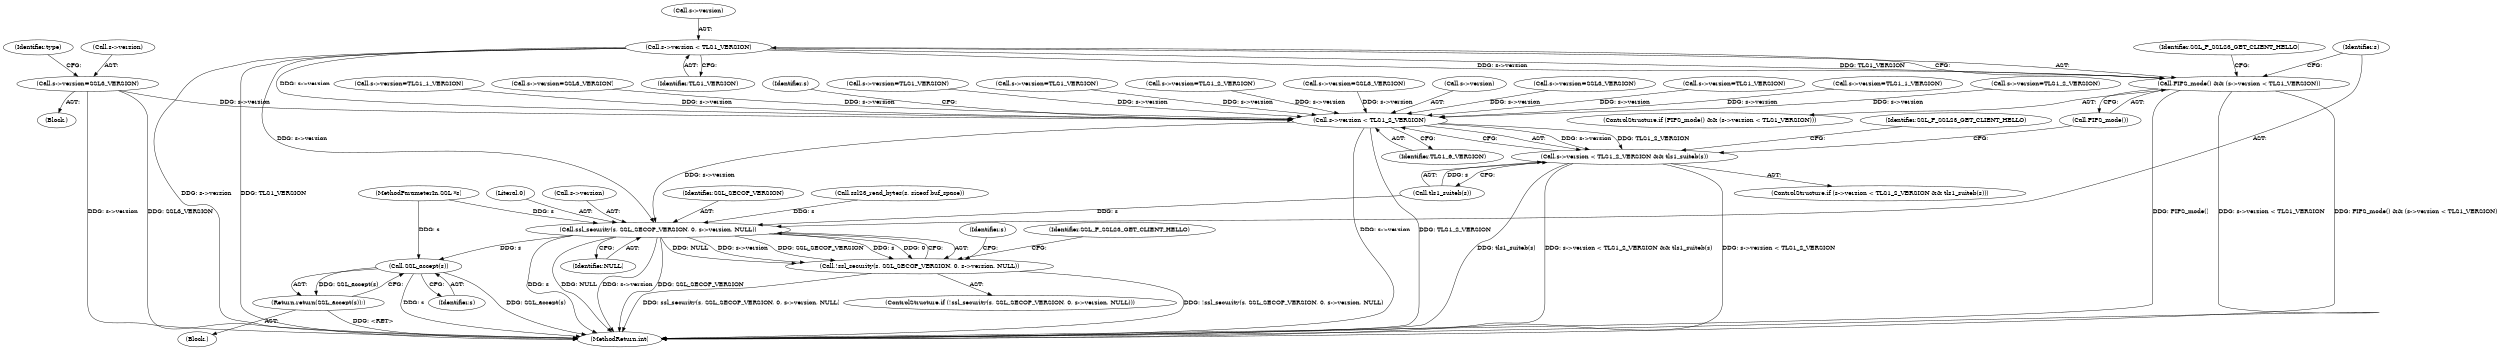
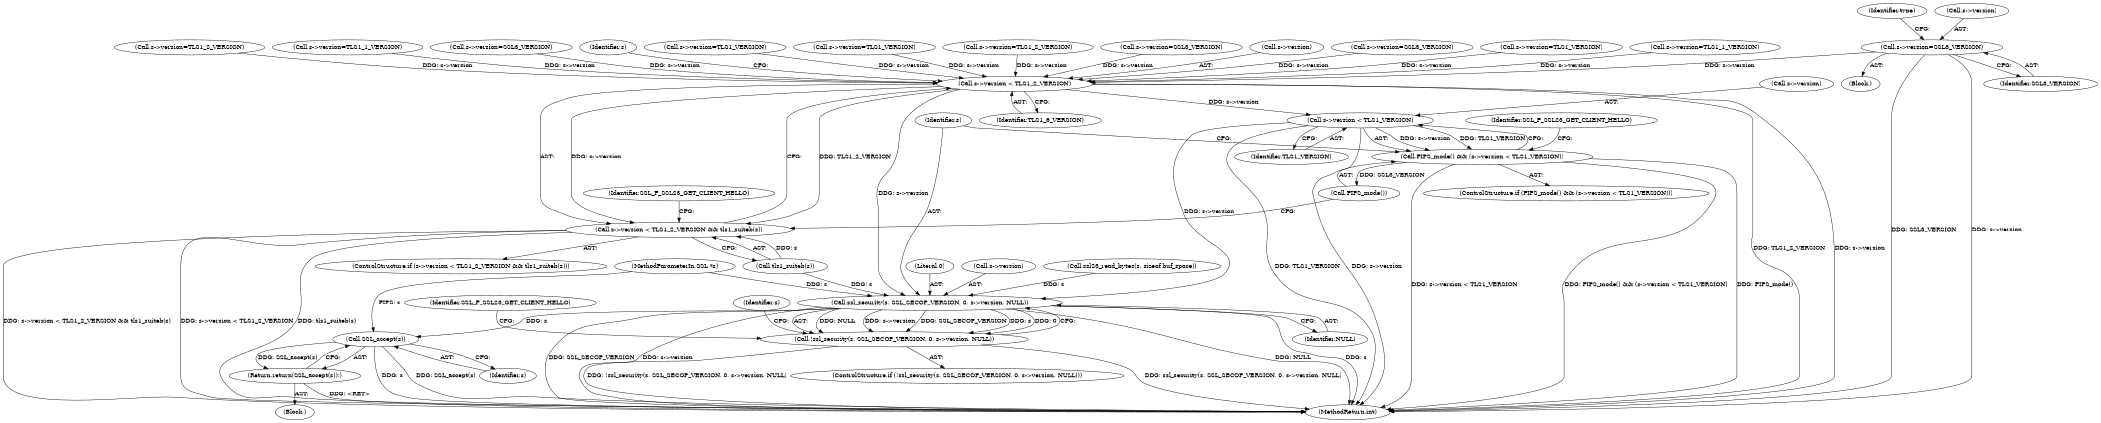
  digraph {
    n1 [label="(Call,s->version=SSL3_VERSION)"]
    n2 [label="(Call,s->version < TLS1_2_VERSION)"]
    n3 [label="(Block,)"]
    n4 [label="(MethodReturn,int)"]
+   n5 [label="(Identifier,SSL3_VERSION)"]
    n6 [label="(Call,s->version < TLS1_2_VERSION && tls1_suiteb(s))"]
    n7 [label="(Call,s->version < TLS1_VERSION)"]
    n8 [label="(Call,ssl_security(s, SSL_SECOP_VERSION, 0, s->version, NULL))"]
    n9 [label="(Identifier,TLS1_6_VERSION)"]
    n10 [label="(ControlStructure,if (s->version < TLS1_2_VERSION && tls1_suiteb(s)))"]
    n11 [label="(Call,tls1_suiteb(s))"]
    n12 [label="(Call,FIPS_mode() && (s->version < TLS1_VERSION))"]
    n13 [label="(Identifier,TLS1_VERSION)"]
    n14 [label="(Call,!ssl_security(s, SSL_SECOP_VERSION, 0, s->version, NULL))"]
    n15 [label="(Call,SSL_accept(s))"]
    n16 [label="(Identifier,NULL)"]
    n17 [label="(Call,FIPS_mode())"]
    n18 [label="(ControlStructure,if (FIPS_mode() && (s->version < TLS1_VERSION)))"]
    n19 [label="(ControlStructure,if (!ssl_security(s, SSL_SECOP_VERSION, 0, s->version, NULL)))"]
    n20 [label="(Return,return(SSL_accept(s));)"]
    n21 [label="(Identifier,s)"]
    n22 [label="(Block,)"]
    n23 [label="(Call,s->version=SSL3_VERSION)"]
    n24 [label="(Identifier,SSL_F_SSL23_GET_CLIENT_HELLO)"]
    n25 [label="(Literal,0)"]
    n26 [label="(Identifier,SSL_F_SSL23_GET_CLIENT_HELLO)"]
    n27 [label="(Call,s->version)"]
    n28 [label="(Call,s->version=SSL3_VERSION)"]
    n29 [label="(Call,s->version=TLS1_VERSION)"]
    n30 [label="(Call,s->version=TLS1_1_VERSION)"]
    n31 [label="(Identifier,s)"]
    n32 [label="(Call,s->version=TLS1_2_VERSION)"]
    n33 [label="(Call,s->version)"]
    n34 [label="(Call,s->version=TLS1_1_VERSION)"]
    n35 [label="(Identifier,type)"]
    n36 [label="(Call,s->version=SSL3_VERSION)"]
    n37 [label="(Identifier,SSL_F_SSL23_GET_CLIENT_HELLO)"]
    n38 [label="(Identifier,s)"]
    n39 [label="(MethodParameterIn,SSL *s)"]
    n40 [label="(Call,s->version)"]
    n41 [label="(Call,s->version)"]
    n42 [label="(Identifier,s)"]
    n43 [label="(Call,s->version=TLS1_VERSION)"]
    n44 [label="(Call,s->version=TLS1_VERSION)"]
-   n45 [label="(Identifier,SSL_SECOP_VERSION)"]
    n46 [label="(Call,s->version=TLS1_2_VERSION)"]
    n47 [label="(Call,ssl23_read_bytes(s, sizeof buf_space))"]
    n1 -> n2 [label="DDG: s->version"]
    n1 -> n3 [label="AST: "]
    n1 -> n4 [label="DDG: SSL3_VERSION"]
    n1 -> n4 [label="DDG: s->version"]
+   n1 -> n5 [label="CFG: "]
    n2 -> n4 [label="DDG: TLS1_2_VERSION"]
    n2 -> n4 [label="DDG: s->version"]
    n2 -> n6 [label="AST: "]
    n2 -> n6 [label="DDG: s->version"]
    n2 -> n6 [label="DDG: TLS1_2_VERSION"]
-   n7 -> n2 [label="DDG: s->version"]
+   n2 -> n7 [label="DDG: s->version"]
    n2 -> n8 [label="DDG: s->version"]
    n2 -> n9 [label="CFG: "]
+   n5 -> n1 [label="AST: "]
    n6 -> n2 [label="CFG: "]
    n6 -> n4 [label="DDG: s->version < TLS1_2_VERSION && tls1_suiteb(s)"]
    n6 -> n4 [label="DDG: s->version < TLS1_2_VERSION"]
    n6 -> n4 [label="DDG: tls1_suiteb(s)"]
    n6 -> n10 [label="AST: "]
    n6 -> n11 [label="CFG: "]
    n7 -> n4 [label="DDG: TLS1_VERSION"]
    n7 -> n4 [label="DDG: s->version"]
    n7 -> n8 [label="DDG: s->version"]
    n7 -> n12 [label="AST: "]
    n7 -> n12 [label="DDG: s->version"]
    n7 -> n12 [label="DDG: TLS1_VERSION"]
    n7 -> n13 [label="CFG: "]
    n8 -> n4 [label="DDG: s"]
    n8 -> n4 [label="DDG: SSL_SECOP_VERSION"]
    n8 -> n4 [label="DDG: s->version"]
    n8 -> n4 [label="DDG: NULL"]
    n8 -> n14 [label="AST: "]
    n8 -> n14 [label="DDG: NULL"]
    n8 -> n14 [label="DDG: s->version"]
    n8 -> n14 [label="DDG: SSL_SECOP_VERSION"]
    n8 -> n14 [label="DDG: s"]
    n8 -> n14 [label="DDG: 0"]
    n8 -> n15 [label="DDG: s"]
    n8 -> n16 [label="CFG: "]
    n9 -> n2 [label="AST: "]
    n11 -> n6 [label="AST: "]
    n11 -> n6 [label="DDG: s"]
    n11 -> n8 [label="DDG: s"]
    n12 -> n4 [label="DDG: FIPS_mode()"]
    n12 -> n4 [label="DDG: s->version < TLS1_VERSION"]
    n12 -> n4 [label="DDG: FIPS_mode() && (s->version < TLS1_VERSION)"]
    n12 -> n7 [label="CFG: "]
-   n12 -> n17 [label="CFG: "]
+   n12 -> n17 [label="DDG: SSL3_VERSION"]
    n12 -> n18 [label="AST: "]
    n13 -> n7 [label="AST: "]
    n14 -> n4 [label="DDG: !ssl_security(s, SSL_SECOP_VERSION, 0, s->version, NULL)"]
    n14 -> n4 [label="DDG: ssl_security(s, SSL_SECOP_VERSION, 0, s->version, NULL)"]
    n14 -> n8 [label="CFG: "]
    n14 -> n19 [label="AST: "]
    n15 -> n4 [label="DDG: s"]
    n15 -> n4 [label="DDG: SSL_accept(s)"]
    n15 -> n20 [label="AST: "]
    n15 -> n20 [label="DDG: SSL_accept(s)"]
    n15 -> n21 [label="CFG: "]
    n16 -> n8 [label="AST: "]
    n17 -> n6 [label="CFG: "]
    n17 -> n12 [label="AST: "]
    n20 -> n4 [label="DDG: <RET>"]
    n20 -> n15 [label="CFG: "]
    n20 -> n22 [label="AST: "]
    n21 -> n15 [label="AST: "]
    n23 -> n2 [label="DDG: s->version"]
    n24 -> n6 [label="CFG: "]
    n25 -> n8 [label="AST: "]
    n26 -> n12 [label="CFG: "]
    n27 -> n2 [label="AST: "]
    n28 -> n2 [label="DDG: s->version"]
    n29 -> n2 [label="DDG: s->version"]
    n30 -> n2 [label="DDG: s->version"]
    n31 -> n8 [label="AST: "]
    n31 -> n12 [label="CFG: "]
    n32 -> n2 [label="DDG: s->version"]
    n33 -> n8 [label="AST: "]
    n34 -> n2 [label="DDG: s->version"]
    n35 -> n1 [label="CFG: "]
    n36 -> n2 [label="DDG: s->version"]
    n37 -> n14 [label="CFG: "]
    n38 -> n2 [label="CFG: "]
    n39 -> n8 [label="DDG: s"]
-   n39 -> n15 [label="DDG: s"]
+   n39 -> n15 [label="FIPS: s"]
    n40 -> n7 [label="AST: "]
    n41 -> n1 [label="AST: "]
    n42 -> n14 [label="CFG: "]
    n43 -> n2 [label="DDG: s->version"]
    n44 -> n2 [label="DDG: s->version"]
-   n45 -> n8 [label="AST: "]
    n46 -> n2 [label="DDG: s->version"]
    n47 -> n8 [label="DDG: s"]
  }
